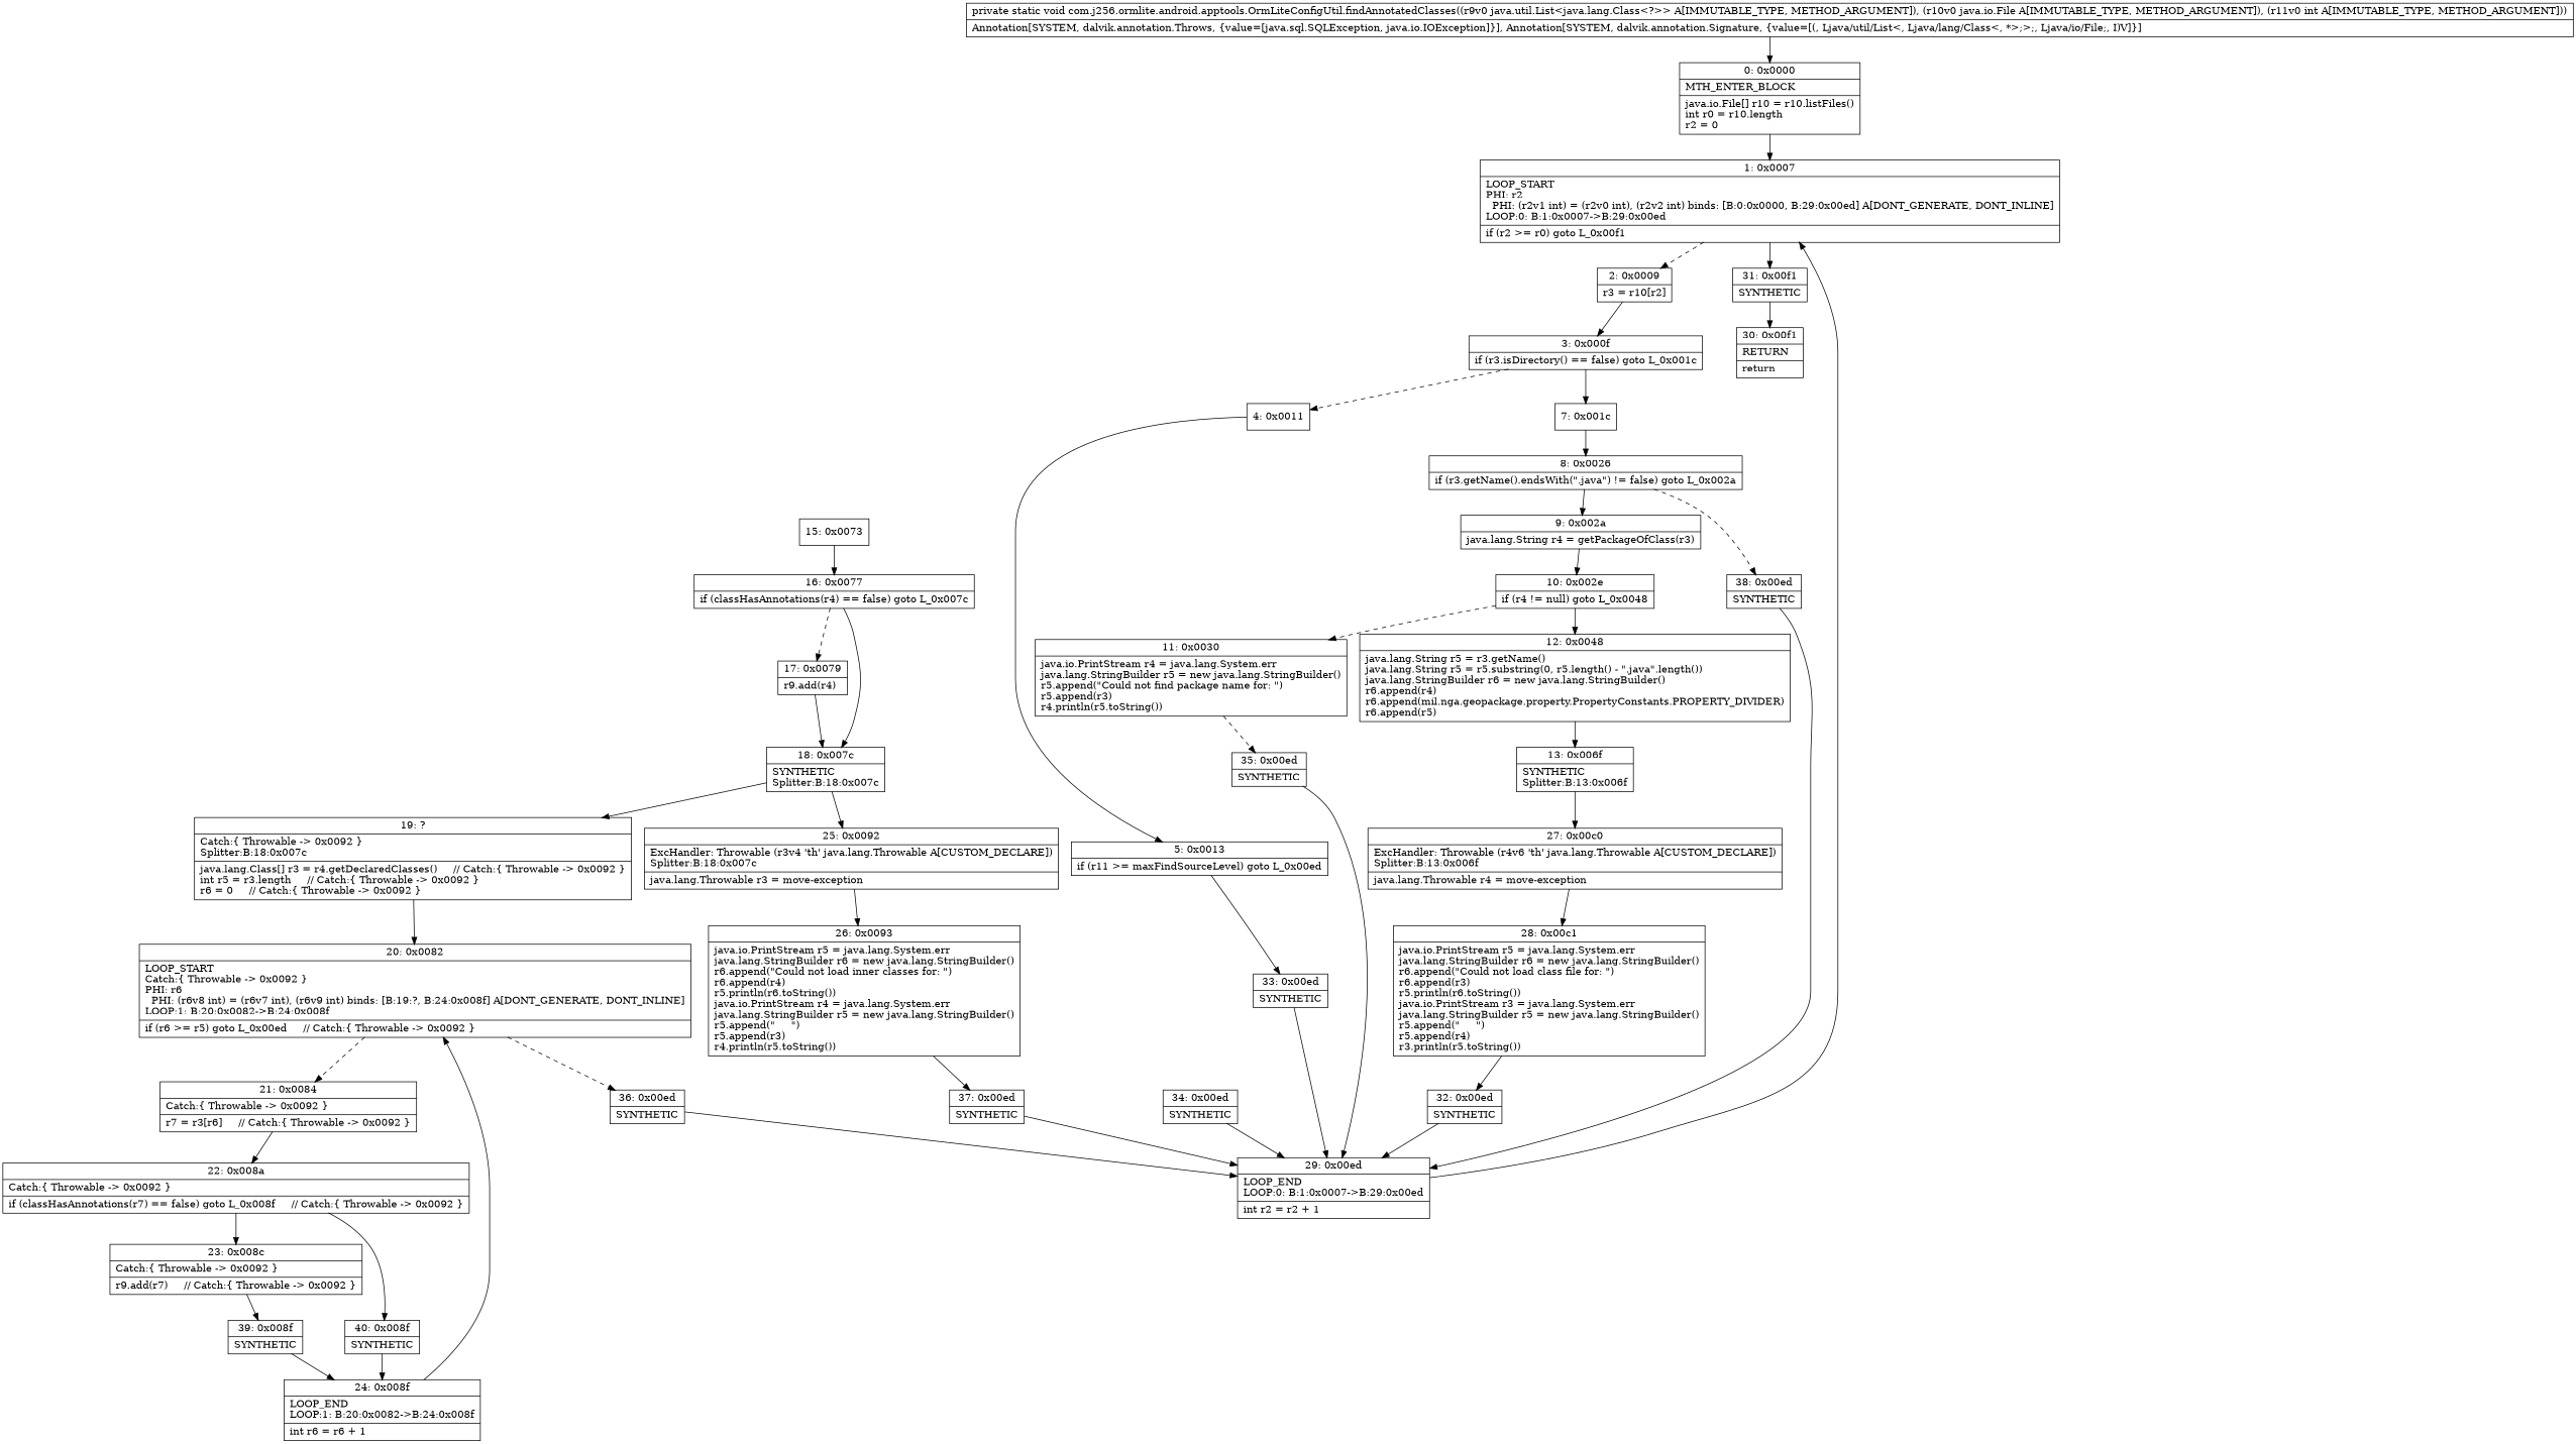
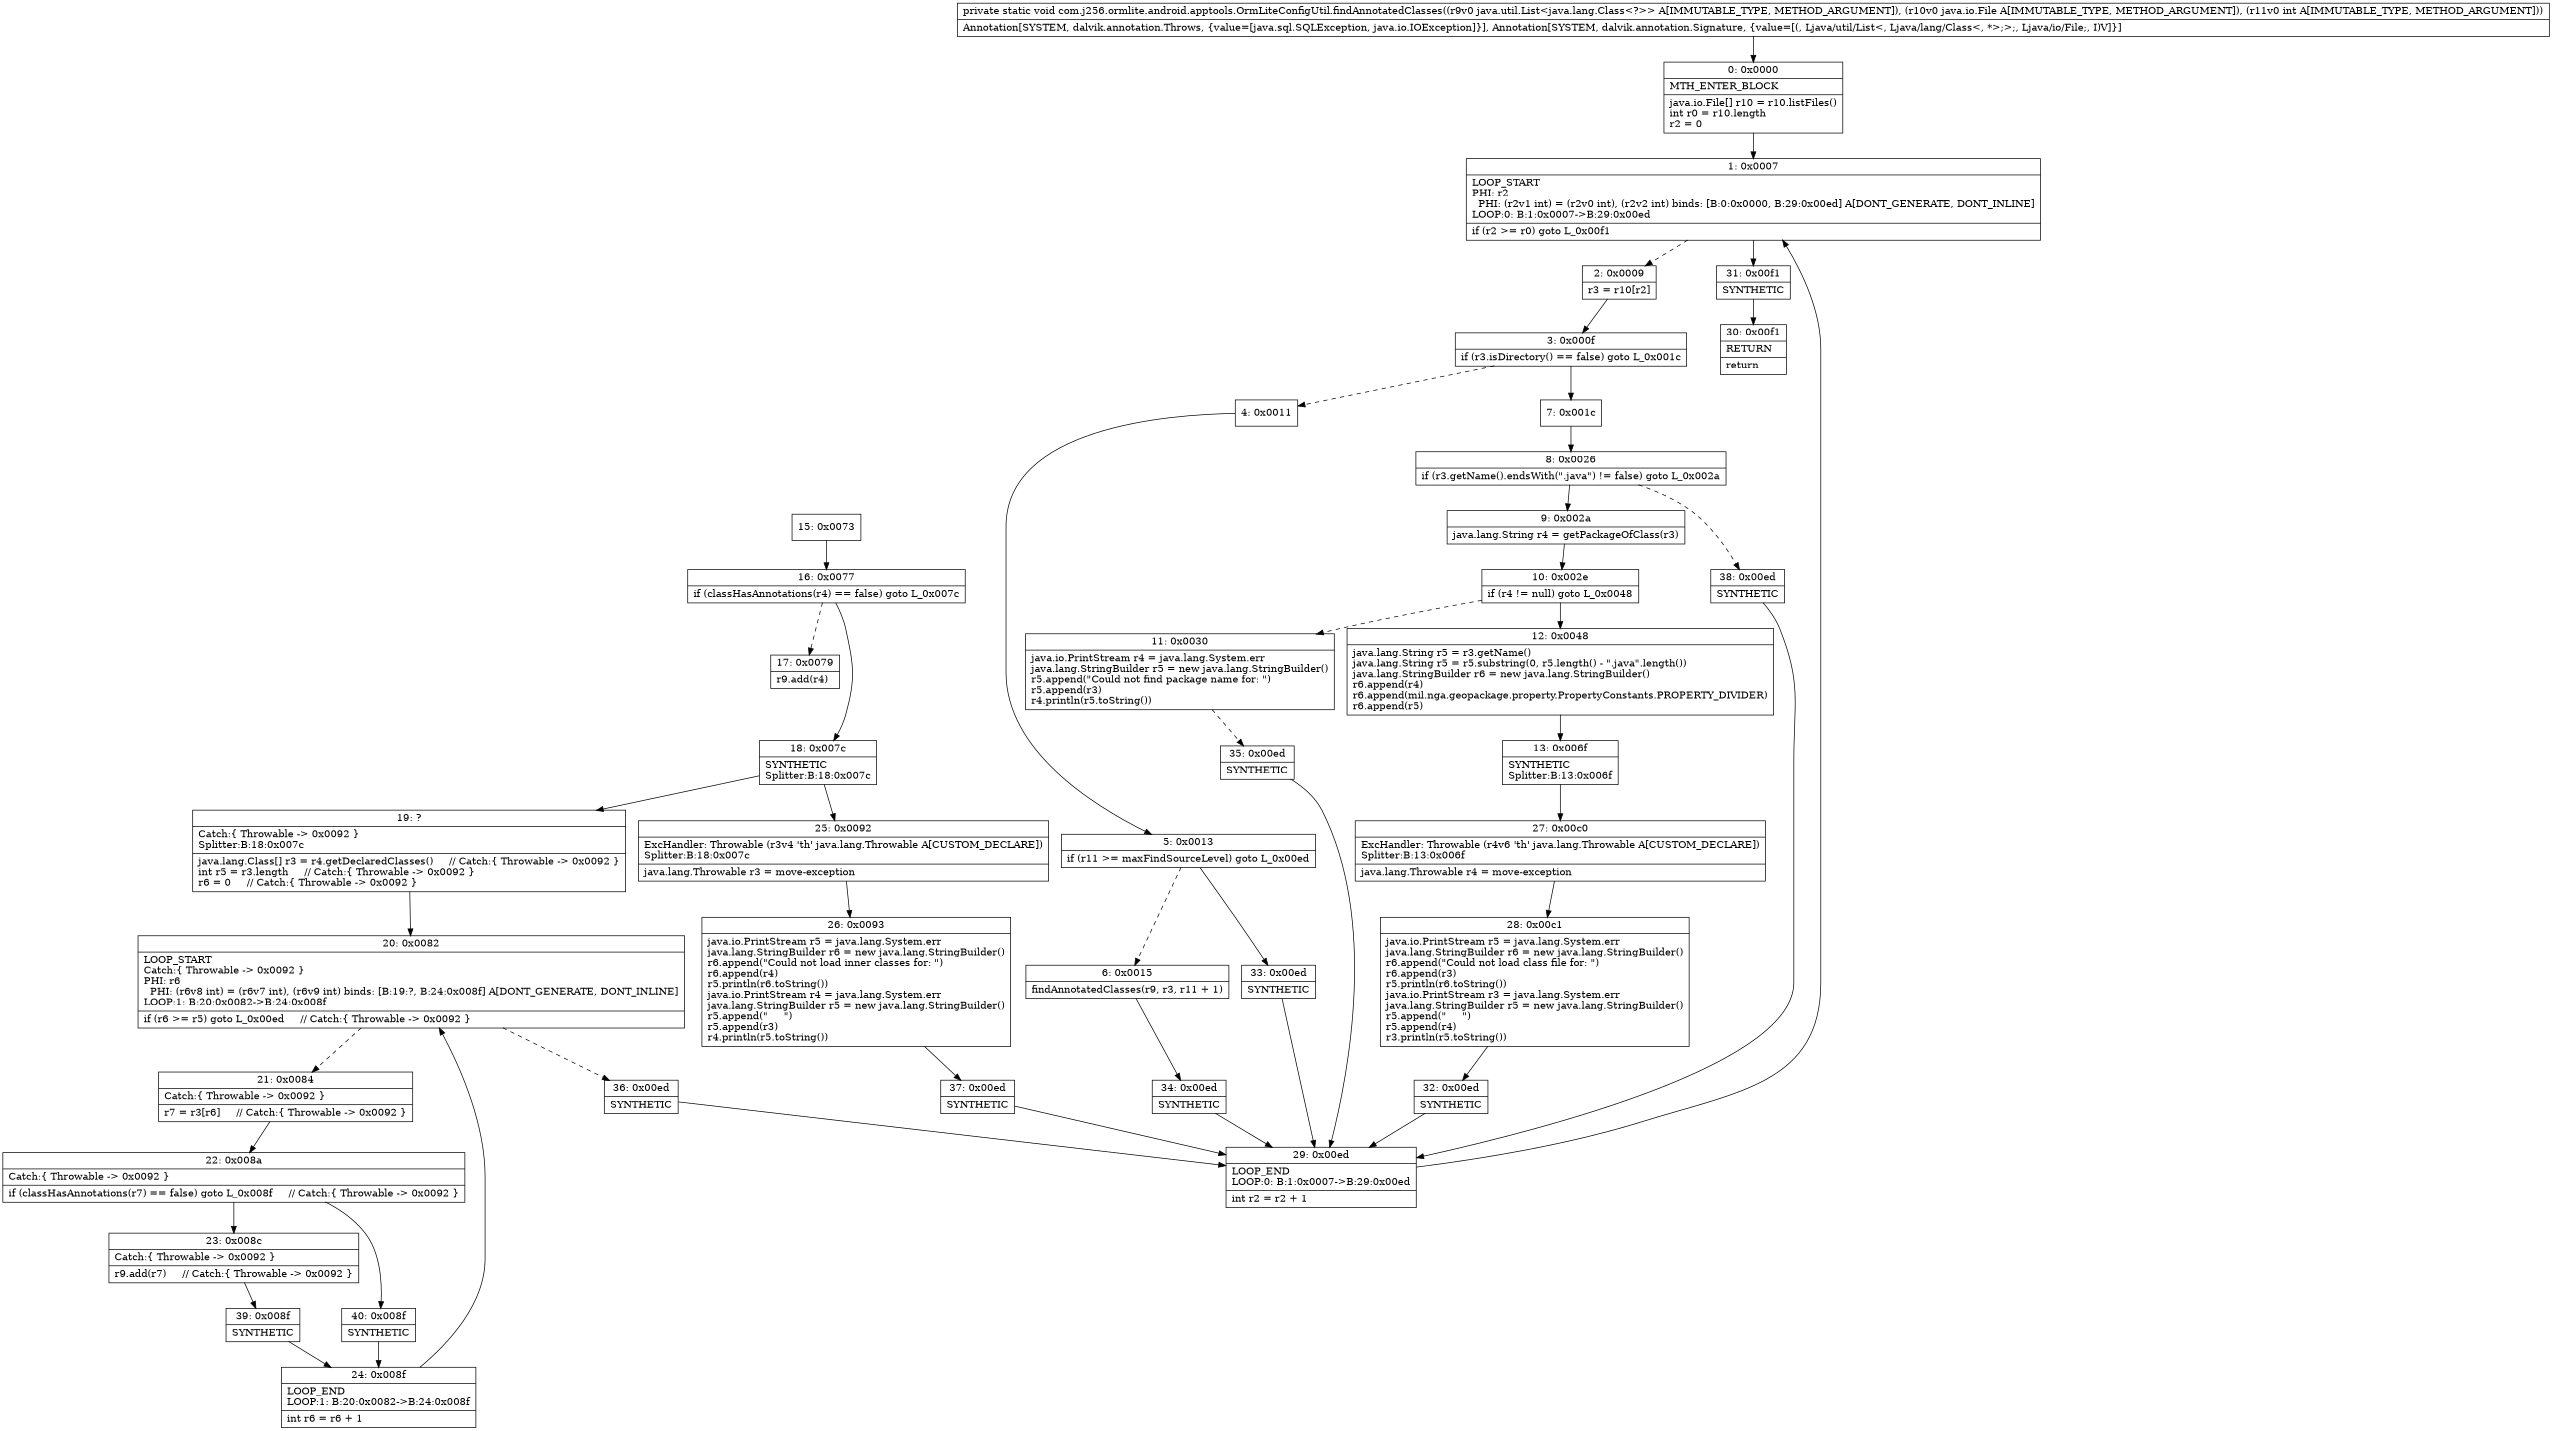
  digraph {
    node [shape=record]
    n1 [label="{0\:\ 0x0000|MTH_ENTER_BLOCK\l|java.io.File[] r10 = r10.listFiles()\lint r0 = r10.length\lr2 = 0\l}"]
    n2 [label="{1\:\ 0x0007|LOOP_START\lPHI: r2 \l  PHI: (r2v1 int) = (r2v0 int), (r2v2 int) binds: [B:0:0x0000, B:29:0x00ed] A[DONT_GENERATE, DONT_INLINE]\lLOOP:0: B:1:0x0007\-\>B:29:0x00ed\l|if (r2 \>= r0) goto L_0x00f1\l}"]
    n3 [label="{2\:\ 0x0009|r3 = r10[r2]\l}"]
    n4 [label="{31\:\ 0x00f1|SYNTHETIC\l}"]
    n5 [label="{3\:\ 0x000f|if (r3.isDirectory() == false) goto L_0x001c\l}"]
    n6 [label="{30\:\ 0x00f1|RETURN\l|return\l}"]
    n7 [label="{4\:\ 0x0011}"]
    n8 [label="{7\:\ 0x001c}"]
    n9 [label="{5\:\ 0x0013|if (r11 \>= maxFindSourceLevel) goto L_0x00ed\l}"]
    n10 [label="{8\:\ 0x0026|if (r3.getName().endsWith(\".java\") != false) goto L_0x002a\l}"]
+   n11 [label="{6\:\ 0x0015|findAnnotatedClasses(r9, r3, r11 + 1)\l}"]
    n12 [label="{33\:\ 0x00ed|SYNTHETIC\l}"]
    n13 [label="{34\:\ 0x00ed|SYNTHETIC\l}"]
    n14 [label="{29\:\ 0x00ed|LOOP_END\lLOOP:0: B:1:0x0007\-\>B:29:0x00ed\l|int r2 = r2 + 1\l}"]
    n15 [label="{9\:\ 0x002a|java.lang.String r4 = getPackageOfClass(r3)\l}"]
    n16 [label="{38\:\ 0x00ed|SYNTHETIC\l}"]
    n17 [label="{10\:\ 0x002e|if (r4 != null) goto L_0x0048\l}"]
    n18 [label="{11\:\ 0x0030|java.io.PrintStream r4 = java.lang.System.err\ljava.lang.StringBuilder r5 = new java.lang.StringBuilder()\lr5.append(\"Could not find package name for: \")\lr5.append(r3)\lr4.println(r5.toString())\l}"]
    n19 [label="{12\:\ 0x0048|java.lang.String r5 = r3.getName()\ljava.lang.String r5 = r5.substring(0, r5.length() \- \".java\".length())\ljava.lang.StringBuilder r6 = new java.lang.StringBuilder()\lr6.append(r4)\lr6.append(mil.nga.geopackage.property.PropertyConstants.PROPERTY_DIVIDER)\lr6.append(r5)\l}"]
    n20 [label="{35\:\ 0x00ed|SYNTHETIC\l}"]
    n21 [label="{13\:\ 0x006f|SYNTHETIC\lSplitter:B:13:0x006f\l}"]
    n22 [label="{27\:\ 0x00c0|ExcHandler: Throwable (r4v6 'th' java.lang.Throwable A[CUSTOM_DECLARE])\lSplitter:B:13:0x006f\l|java.lang.Throwable r4 = move\-exception\l}"]
    n23 [label="{28\:\ 0x00c1|java.io.PrintStream r5 = java.lang.System.err\ljava.lang.StringBuilder r6 = new java.lang.StringBuilder()\lr6.append(\"Could not load class file for: \")\lr6.append(r3)\lr5.println(r6.toString())\ljava.io.PrintStream r3 = java.lang.System.err\ljava.lang.StringBuilder r5 = new java.lang.StringBuilder()\lr5.append(\"     \")\lr5.append(r4)\lr3.println(r5.toString())\l}"]
    n24 [label="{15\:\ 0x0073}"]
    n25 [label="{16\:\ 0x0077|if (classHasAnnotations(r4) == false) goto L_0x007c\l}"]
    n26 [label="{17\:\ 0x0079|r9.add(r4)\l}"]
    n27 [label="{18\:\ 0x007c|SYNTHETIC\lSplitter:B:18:0x007c\l}"]
    n28 [label="{19\:\ ?|Catch:\{ Throwable \-\> 0x0092 \}\lSplitter:B:18:0x007c\l|java.lang.Class[] r3 = r4.getDeclaredClasses()     \/\/ Catch:\{ Throwable \-\> 0x0092 \}\lint r5 = r3.length     \/\/ Catch:\{ Throwable \-\> 0x0092 \}\lr6 = 0     \/\/ Catch:\{ Throwable \-\> 0x0092 \}\l}"]
    n29 [label="{25\:\ 0x0092|ExcHandler: Throwable (r3v4 'th' java.lang.Throwable A[CUSTOM_DECLARE])\lSplitter:B:18:0x007c\l|java.lang.Throwable r3 = move\-exception\l}"]
    n30 [label="{20\:\ 0x0082|LOOP_START\lCatch:\{ Throwable \-\> 0x0092 \}\lPHI: r6 \l  PHI: (r6v8 int) = (r6v7 int), (r6v9 int) binds: [B:19:?, B:24:0x008f] A[DONT_GENERATE, DONT_INLINE]\lLOOP:1: B:20:0x0082\-\>B:24:0x008f\l|if (r6 \>= r5) goto L_0x00ed     \/\/ Catch:\{ Throwable \-\> 0x0092 \}\l}"]
    n31 [label="{26\:\ 0x0093|java.io.PrintStream r5 = java.lang.System.err\ljava.lang.StringBuilder r6 = new java.lang.StringBuilder()\lr6.append(\"Could not load inner classes for: \")\lr6.append(r4)\lr5.println(r6.toString())\ljava.io.PrintStream r4 = java.lang.System.err\ljava.lang.StringBuilder r5 = new java.lang.StringBuilder()\lr5.append(\"     \")\lr5.append(r3)\lr4.println(r5.toString())\l}"]
    n32 [label="{21\:\ 0x0084|Catch:\{ Throwable \-\> 0x0092 \}\l|r7 = r3[r6]     \/\/ Catch:\{ Throwable \-\> 0x0092 \}\l}"]
    n33 [label="{36\:\ 0x00ed|SYNTHETIC\l}"]
    n34 [label="{22\:\ 0x008a|Catch:\{ Throwable \-\> 0x0092 \}\l|if (classHasAnnotations(r7) == false) goto L_0x008f     \/\/ Catch:\{ Throwable \-\> 0x0092 \}\l}"]
    n35 [label="{23\:\ 0x008c|Catch:\{ Throwable \-\> 0x0092 \}\l|r9.add(r7)     \/\/ Catch:\{ Throwable \-\> 0x0092 \}\l}"]
    n36 [label="{40\:\ 0x008f|SYNTHETIC\l}"]
    n37 [label="{39\:\ 0x008f|SYNTHETIC\l}"]
    n38 [label="{24\:\ 0x008f|LOOP_END\lLOOP:1: B:20:0x0082\-\>B:24:0x008f\l|int r6 = r6 + 1\l}"]
    n39 [label="{37\:\ 0x00ed|SYNTHETIC\l}"]
    n40 [label="{32\:\ 0x00ed|SYNTHETIC\l}"]
    n41 [label="{private static void com.j256.ormlite.android.apptools.OrmLiteConfigUtil.findAnnotatedClasses((r9v0 java.util.List\<java.lang.Class\<?\>\> A[IMMUTABLE_TYPE, METHOD_ARGUMENT]), (r10v0 java.io.File A[IMMUTABLE_TYPE, METHOD_ARGUMENT]), (r11v0 int A[IMMUTABLE_TYPE, METHOD_ARGUMENT]))  | Annotation[SYSTEM, dalvik.annotation.Throws, \{value=[java.sql.SQLException, java.io.IOException]\}], Annotation[SYSTEM, dalvik.annotation.Signature, \{value=[(, Ljava\/util\/List\<, Ljava\/lang\/Class\<, *\>;\>;, Ljava\/io\/File;, I)V]\}]\l}"]
    n1 -> n2
    n2 -> n3 [style=dashed]
    n2 -> n4
    n3 -> n5
    n4 -> n6
    n5 -> n7 [style=dashed]
    n5 -> n8
    n7 -> n9
    n8 -> n10
+   n9 -> n11 [style=dashed]
    n9 -> n12
    n10 -> n15
    n10 -> n16 [style=dashed]
+   n11 -> n13
    n12 -> n14
    n13 -> n14
    n14 -> n2
    n15 -> n17
    n16 -> n14
    n17 -> n18 [style=dashed]
    n17 -> n19
    n18 -> n20 [style=dashed]
    n19 -> n21
    n20 -> n14
    n21 -> n22
    n22 -> n23
    n23 -> n40
    n24 -> n25
    n25 -> n26 [style=dashed]
    n25 -> n27
-   n26 -> n27
    n27 -> n28
    n27 -> n29
    n28 -> n30
    n29 -> n31
    n30 -> n32 [style=dashed]
    n30 -> n33 [style=dashed]
    n31 -> n39
    n32 -> n34
    n33 -> n14
    n34 -> n35 [style=solid]
    n34 -> n36
    n35 -> n37
    n36 -> n38
    n37 -> n38
    n38 -> n30
    n39 -> n14
    n40 -> n14
    n41 -> n1
  }
